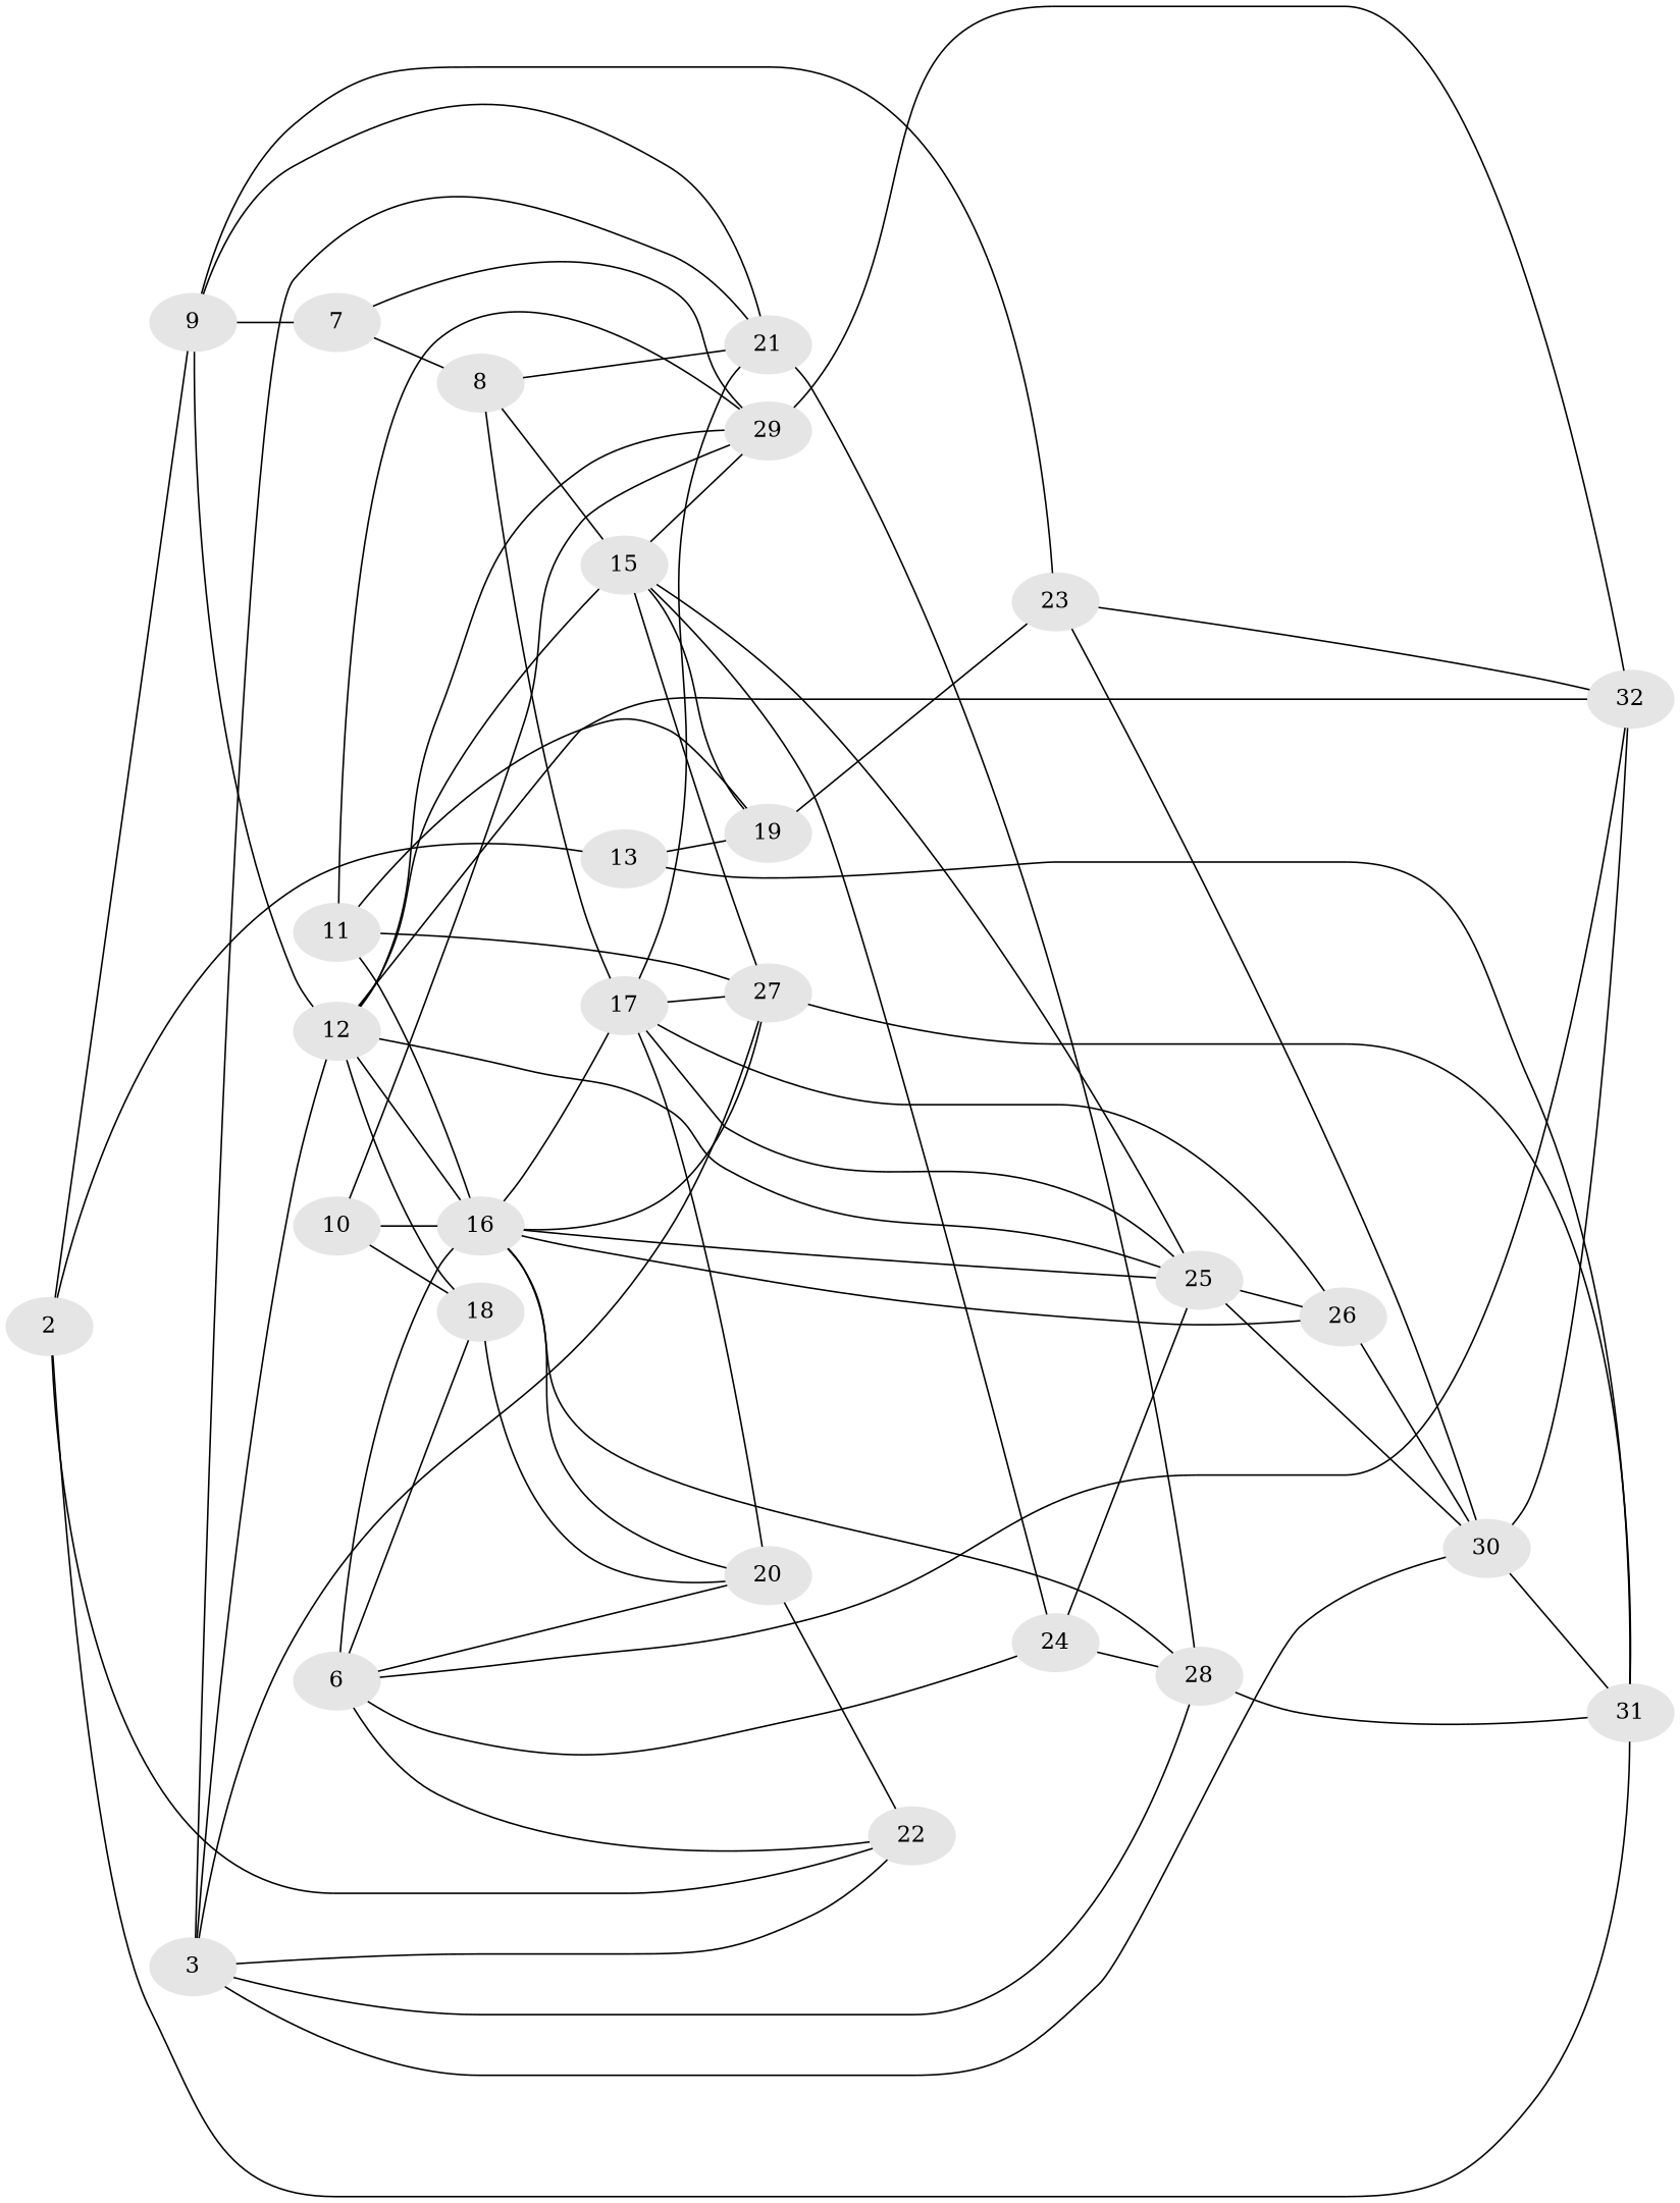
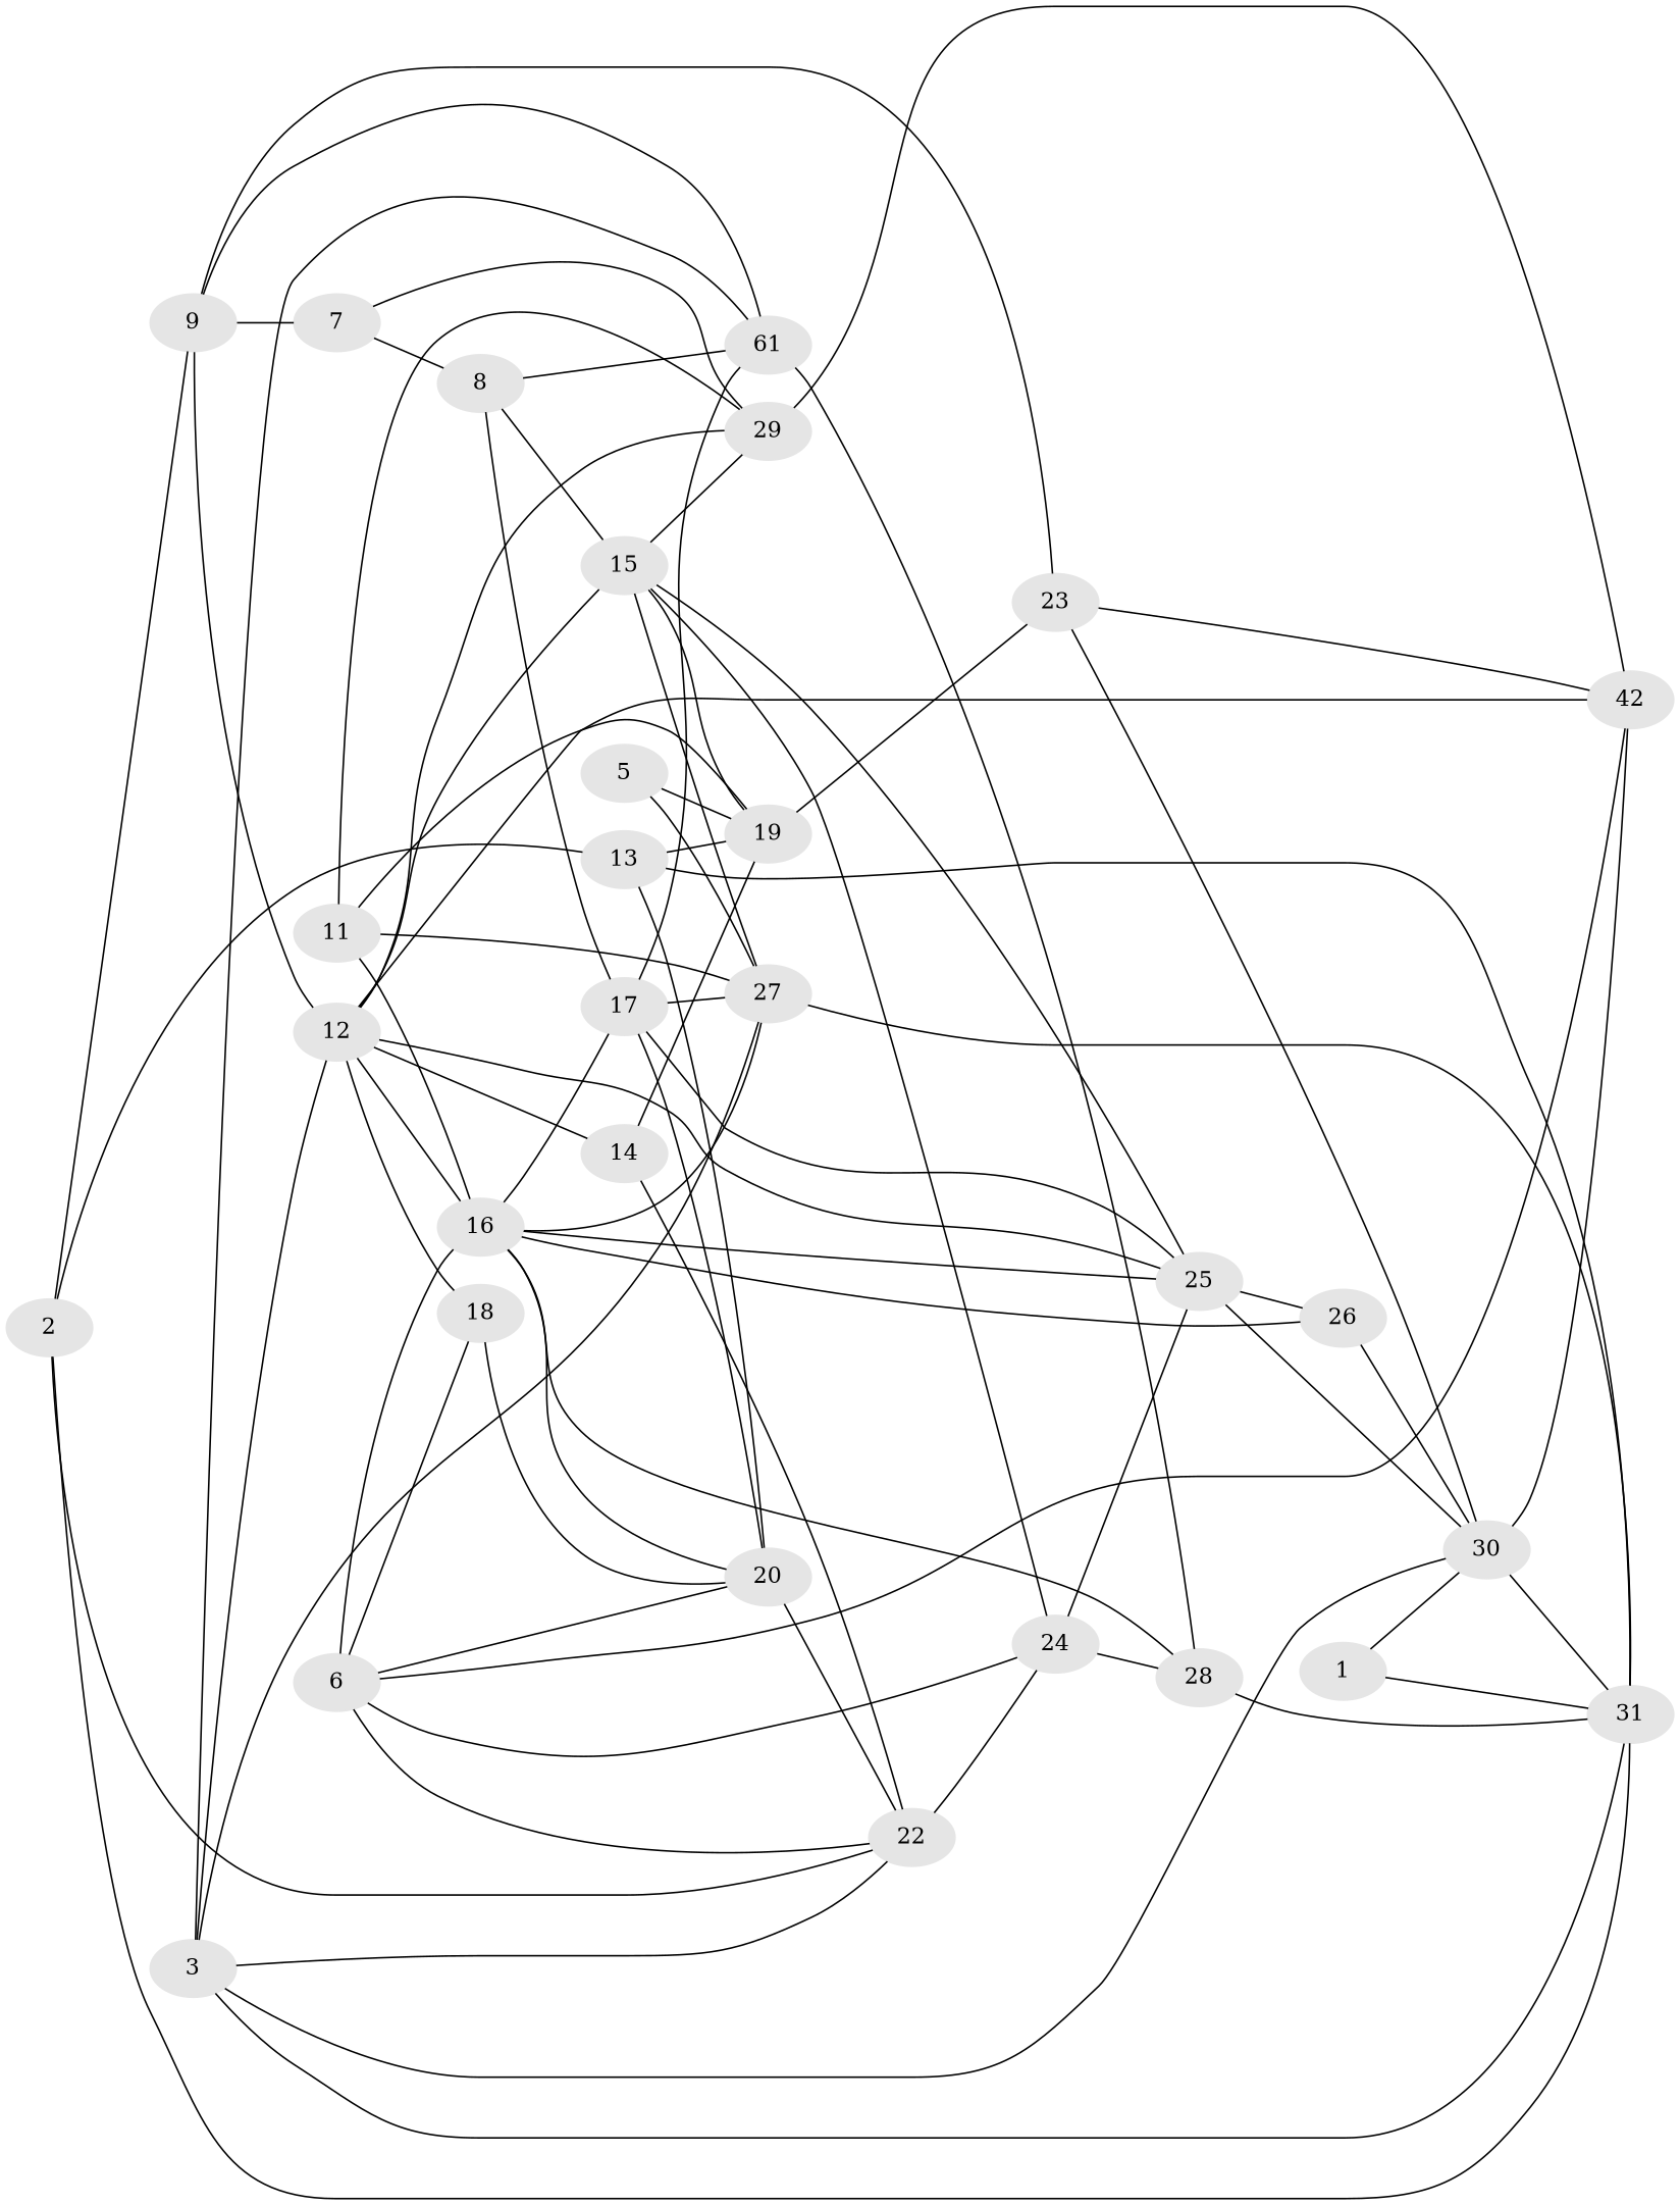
  graph {
    rankdir=LR
    node [color=gray90 style=filled]
    edge [weight=1.0]
+   1
    30
    31
-   32
+   32 [label=42]
    2
    9
    13
    22
    12
-   21
+   21 [label=61]
    7
    23
    19
    20
    24
    3
    27
    28
    16
    18
    29
    15
+   14
    25
+   5
    6
    17
    26
    8
    11
-   10
+   1 -- 30
+   1 -- 31
    30 -- 31
    30 -- 32
    2 -- 31
    2 -- 9
    2 -- 13
    2 -- 22
    9 -- 12
    9 -- 21
    9 -- 7
    9 -- 23
    13 -- 31
    13 -- 19
+   13 -- 20
+   22 -- 24
    12 -- 32
    12 -- 16
    12 -- 18
    12 -- 29
    12 -- 15
+   12 -- 14
    12 -- 25
    21 -- 28
    7 -- 29
    7 -- 8
    23 -- 30
    23 -- 32
    19 -- 23
    20 -- 22
    24 -- 28
    24 -- 25 [weight=2.0]
    3 -- 30
    3 -- 22
    3 -- 12
    3 -- 21
    3 -- 27
-   3 -- 28
+   3 -- 31
    27 -- 31
    28 -- 31 [weight=2.0]
    16 -- 20
    16 -- 27
    16 -- 28
    16 -- 25
    16 -- 17
    16 -- 26
    18 -- 20
    29 -- 32
    15 -- 19
    15 -- 24
    15 -- 27
    15 -- 29
    15 -- 25
+   14 -- 22 [weight=2.0]
+   14 -- 19
    25 -- 30
    25 -- 26
+   5 -- 19
+   5 -- 27
    6 -- 32
    6 -- 22
    6 -- 20
    6 -- 24
    6 -- 16
    6 -- 18
    17 -- 21
    17 -- 20
    17 -- 27
    17 -- 25
-   17 -- 26
    26 -- 30
    8 -- 21
    8 -- 15
    8 -- 17
    11 -- 19
    11 -- 27 [weight=2.0]
    11 -- 16
    11 -- 29
-   10 -- 16
-   10 -- 18
-   10 -- 29
  }
